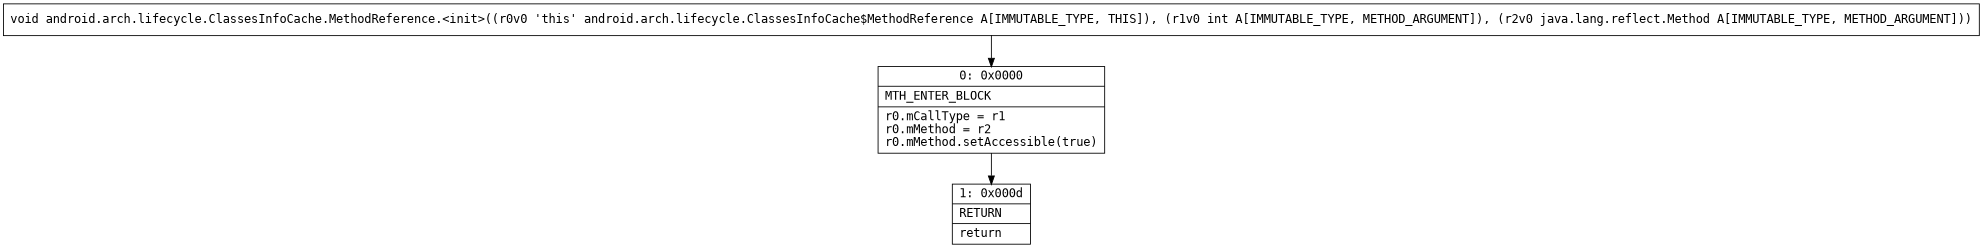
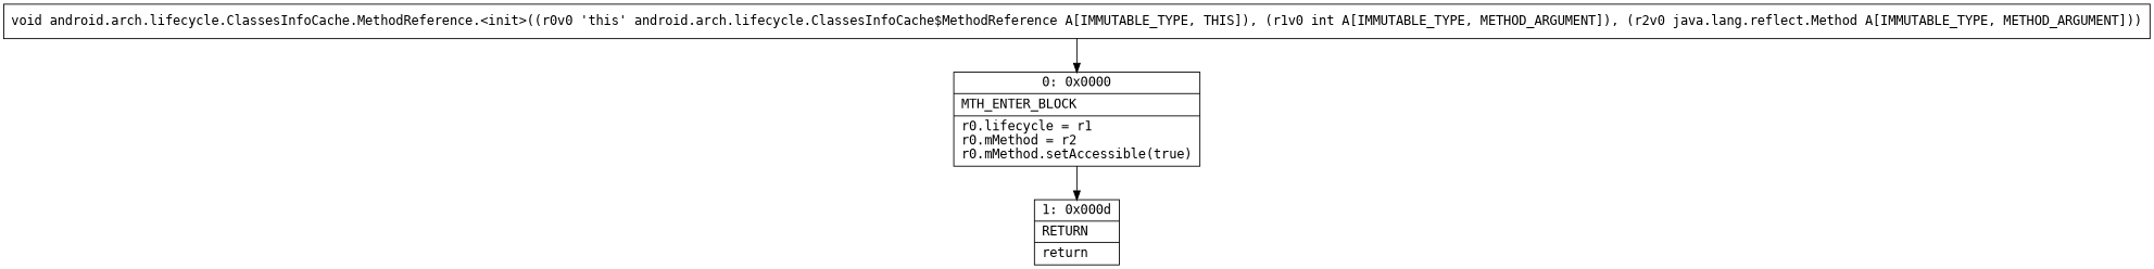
  digraph {
    fontname="DejaVu Sans Mono"
    node [shape=record fontname="DejaVu Sans Mono"]
    edge [fontname="DejaVu Sans Mono"]
-   n1 [label="{0\:\ 0x0000|MTH_ENTER_BLOCK\l|r0.mCallType = r1\lr0.mMethod = r2\lr0.mMethod.setAccessible(true)\l}"]
+   n1 [label="{0\:\ 0x0000|MTH_ENTER_BLOCK\l|r0.lifecycle = r1\lr0.mMethod = r2\lr0.mMethod.setAccessible(true)\l}"]
    n2 [label="{1\:\ 0x000d|RETURN\l|return\l}"]
    n3 [label="{void android.arch.lifecycle.ClassesInfoCache.MethodReference.\<init\>((r0v0 'this' android.arch.lifecycle.ClassesInfoCache$MethodReference A[IMMUTABLE_TYPE, THIS]), (r1v0 int A[IMMUTABLE_TYPE, METHOD_ARGUMENT]), (r2v0 java.lang.reflect.Method A[IMMUTABLE_TYPE, METHOD_ARGUMENT])) }"]
    n1 -> n2
    n3 -> n1
  }
